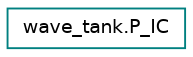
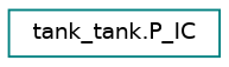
  digraph {
    rankdir=LR
    fontname="DejaVu Sans"
-   n1 [color=teal fillcolor=white fontname="DejaVu Sans" fontsize=10 height=0.2 label="wave_tank.P_IC" shape=record style=filled width=0.4]
+   n1 [color=teal fillcolor=white fontname="DejaVu Sans" fontsize=10 height=0.2 label="tank_tank.P_IC" shape=record style=filled width=0.4]
  }
